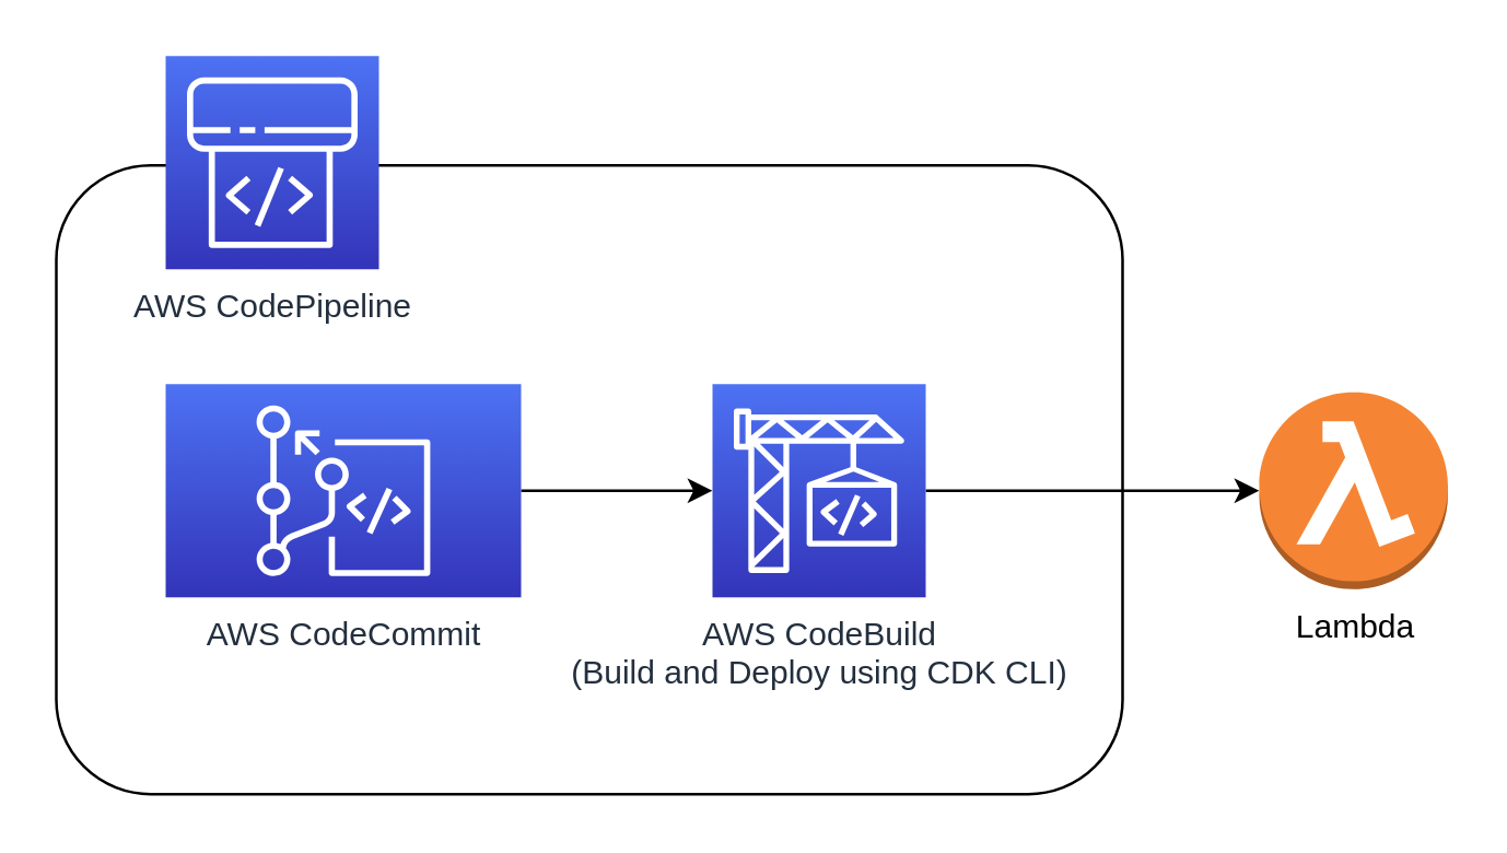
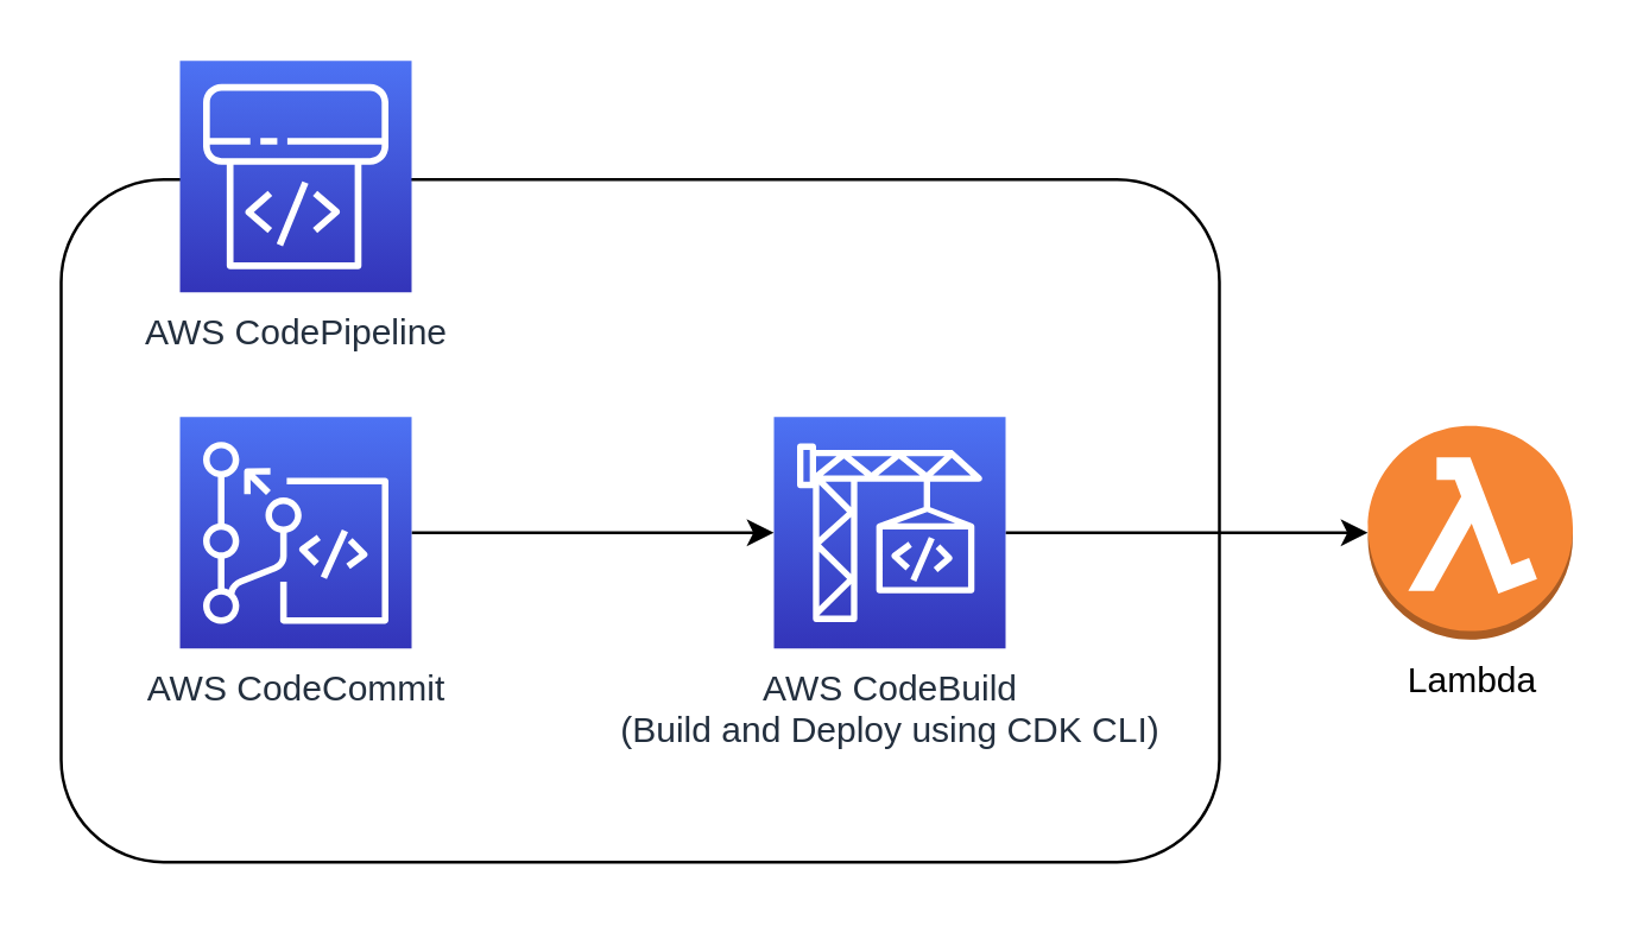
  <mxCell id="0" />
  <mxCell id="1" parent="0" />
  <mxCell id="2" value="" style="rounded=1;whiteSpace=wrap;html=1;" parent="1" vertex="1"><mxGeometry x="20" y="60" width="390" height="230" as="geometry" /></mxCell>
  <mxCell id="3" style="edgeStyle=orthogonalEdgeStyle;rounded=0;orthogonalLoop=1;jettySize=auto;html=1;exitX=1;exitY=0.5;exitDx=0;exitDy=0;exitPerimeter=0;entryX=0;entryY=0.5;entryDx=0;entryDy=0;entryPerimeter=0;" parent="1" source="4" target="7" edge="1"><mxGeometry relative="1" as="geometry" /></mxCell>
- <mxCell id="4" value="AWS CodeCommit" style="sketch=0;points=[[0,0,0],[0.25,0,0],[0.5,0,0],[0.75,0,0],[1,0,0],[0,1,0],[0.25,1,0],[0.5,1,0],[0.75,1,0],[1,1,0],[0,0.25,0],[0,0.5,0],[0,0.75,0],[1,0.25,0],[1,0.5,0],[1,0.75,0]];outlineConnect=0;fontColor=#232F3E;gradientColor=#4D72F3;gradientDirection=north;fillColor=#3334B9;strokeColor=#ffffff;dashed=0;verticalLabelPosition=bottom;verticalAlign=top;align=center;html=1;fontSize=12;fontStyle=0;aspect=fixed;shape=mxgraph.aws4.resourceIcon;resIcon=mxgraph.aws4.codecommit;" parent="1" vertex="1"><mxGeometry x="60" y="140" width="130" height="78" as="geometry" /></mxCell>
+ <mxCell id="4" value="AWS CodeCommit" style="sketch=0;points=[[0,0,0],[0.25,0,0],[0.5,0,0],[0.75,0,0],[1,0,0],[0,1,0],[0.25,1,0],[0.5,1,0],[0.75,1,0],[1,1,0],[0,0.25,0],[0,0.5,0],[0,0.75,0],[1,0.25,0],[1,0.5,0],[1,0.75,0]];outlineConnect=0;fontColor=#232F3E;gradientColor=#4D72F3;gradientDirection=north;fillColor=#3334B9;strokeColor=#ffffff;dashed=0;verticalLabelPosition=bottom;verticalAlign=top;align=center;html=1;fontSize=12;fontStyle=0;aspect=fixed;shape=mxgraph.aws4.resourceIcon;resIcon=mxgraph.aws4.codecommit;" parent="1" vertex="1"><mxGeometry x="60" y="140" width="78" height="78" as="geometry" /></mxCell>
  <mxCell id="5" value="AWS CodePipeline" style="sketch=0;points=[[0,0,0],[0.25,0,0],[0.5,0,0],[0.75,0,0],[1,0,0],[0,1,0],[0.25,1,0],[0.5,1,0],[0.75,1,0],[1,1,0],[0,0.25,0],[0,0.5,0],[0,0.75,0],[1,0.25,0],[1,0.5,0],[1,0.75,0]];outlineConnect=0;fontColor=#232F3E;gradientColor=#4D72F3;gradientDirection=north;fillColor=#3334B9;strokeColor=#ffffff;dashed=0;verticalLabelPosition=bottom;verticalAlign=top;align=center;html=1;fontSize=12;fontStyle=0;aspect=fixed;shape=mxgraph.aws4.resourceIcon;resIcon=mxgraph.aws4.codepipeline;" parent="1" vertex="1"><mxGeometry x="60" y="20" width="78" height="78" as="geometry" /></mxCell>
  <mxCell id="6" style="edgeStyle=orthogonalEdgeStyle;rounded=0;orthogonalLoop=1;jettySize=auto;html=1;entryX=0;entryY=0.5;entryDx=0;entryDy=0;entryPerimeter=0;" parent="1" source="7" target="8" edge="1"><mxGeometry relative="1" as="geometry"><mxPoint x="380" y="179" as="targetPoint" /></mxGeometry></mxCell>
  <mxCell id="7" value="&lt;div&gt;AWS CodeBuild&lt;/div&gt;&lt;div&gt;(Build and Deploy using CDK CLI)&lt;br&gt;&lt;/div&gt;" style="sketch=0;points=[[0,0,0],[0.25,0,0],[0.5,0,0],[0.75,0,0],[1,0,0],[0,1,0],[0.25,1,0],[0.5,1,0],[0.75,1,0],[1,1,0],[0,0.25,0],[0,0.5,0],[0,0.75,0],[1,0.25,0],[1,0.5,0],[1,0.75,0]];outlineConnect=0;fontColor=#232F3E;gradientColor=#4D72F3;gradientDirection=north;fillColor=#3334B9;strokeColor=#ffffff;dashed=0;verticalLabelPosition=bottom;verticalAlign=top;align=center;html=1;fontSize=12;fontStyle=0;aspect=fixed;shape=mxgraph.aws4.resourceIcon;resIcon=mxgraph.aws4.codebuild;" parent="1" vertex="1"><mxGeometry x="260" y="140" width="78" height="78" as="geometry" /></mxCell>
  <mxCell id="8" value="&lt;div&gt;Lambda&lt;/div&gt;" style="outlineConnect=0;dashed=0;verticalLabelPosition=bottom;verticalAlign=top;align=center;html=1;shape=mxgraph.aws3.lambda_function;fillColor=#F58534;gradientColor=none;" parent="1" vertex="1"><mxGeometry x="460" y="143" width="69" height="72" as="geometry" /></mxCell>
